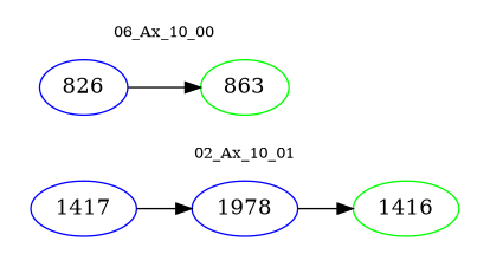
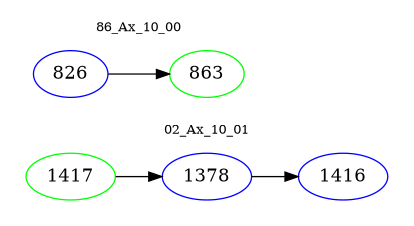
  digraph {
    rankdir=LR
    node [color=blue]
    edge [color=black]
-   n1 [label=1417]
-   n2 [label=1978]
-   n3 [color=green label=1416]
+   n1 [color=green label=1417]
+   n2 [label=1378]
+   n3 [label=1416]
    n4 [label=826]
    n5 [color=green label=863]
    subgraph cluster_1 {
      color=white
      fontsize=10
      label="02_Ax_10_01"
      n1
      n2
      n3
    }
    subgraph cluster_2 {
      color=white
      fontsize=10
-     label="06_Ax_10_00"
+     label="86_Ax_10_00"
      n4
      n5
    }
    n1 -> n2
    n2 -> n3
    n4 -> n5
  }
